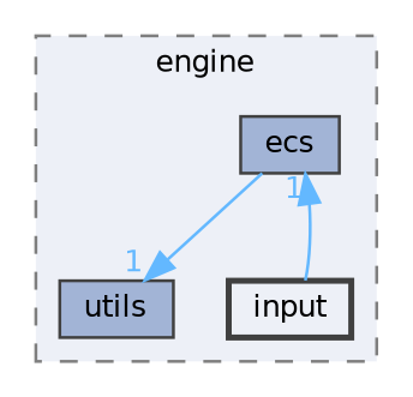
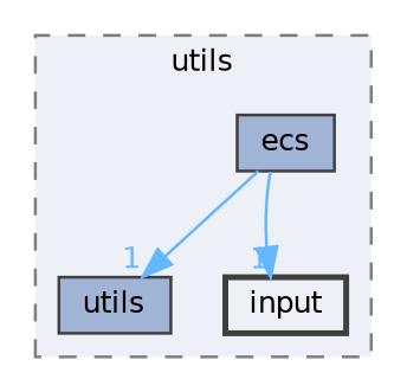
  digraph {
    compound=true
    node [color=grey25 fillcolor="#a2b4d6" fontname=Helvetica fontsize=10 shape=box style=filled]
    edge [color=steelblue1 fontcolor=steelblue1 fontname=Helvetica fontsize=10 headlabel=1 labeldistance=1.5 labelfontname=Helvetica labelfontsize=10]
    n1 [height=0.2 label=ecs width=0.4]
    n2 [height=0.2 label=utils width=0.4]
    n3 [fillcolor="#edf0f7" height=0.2 label=input style="filled,bold" width=0.4]
    subgraph cluster_1 {
      bgcolor="#edf0f7"
      fontname=Helvetica
      fontsize=10
-     label=engine
+     label=utils
      pencolor=grey50
      style="filled,dashed"
      n1
      n2
      n3
    }
    n1 -> n2
-   n3 -> n1
+   n1 -> n3
  }
